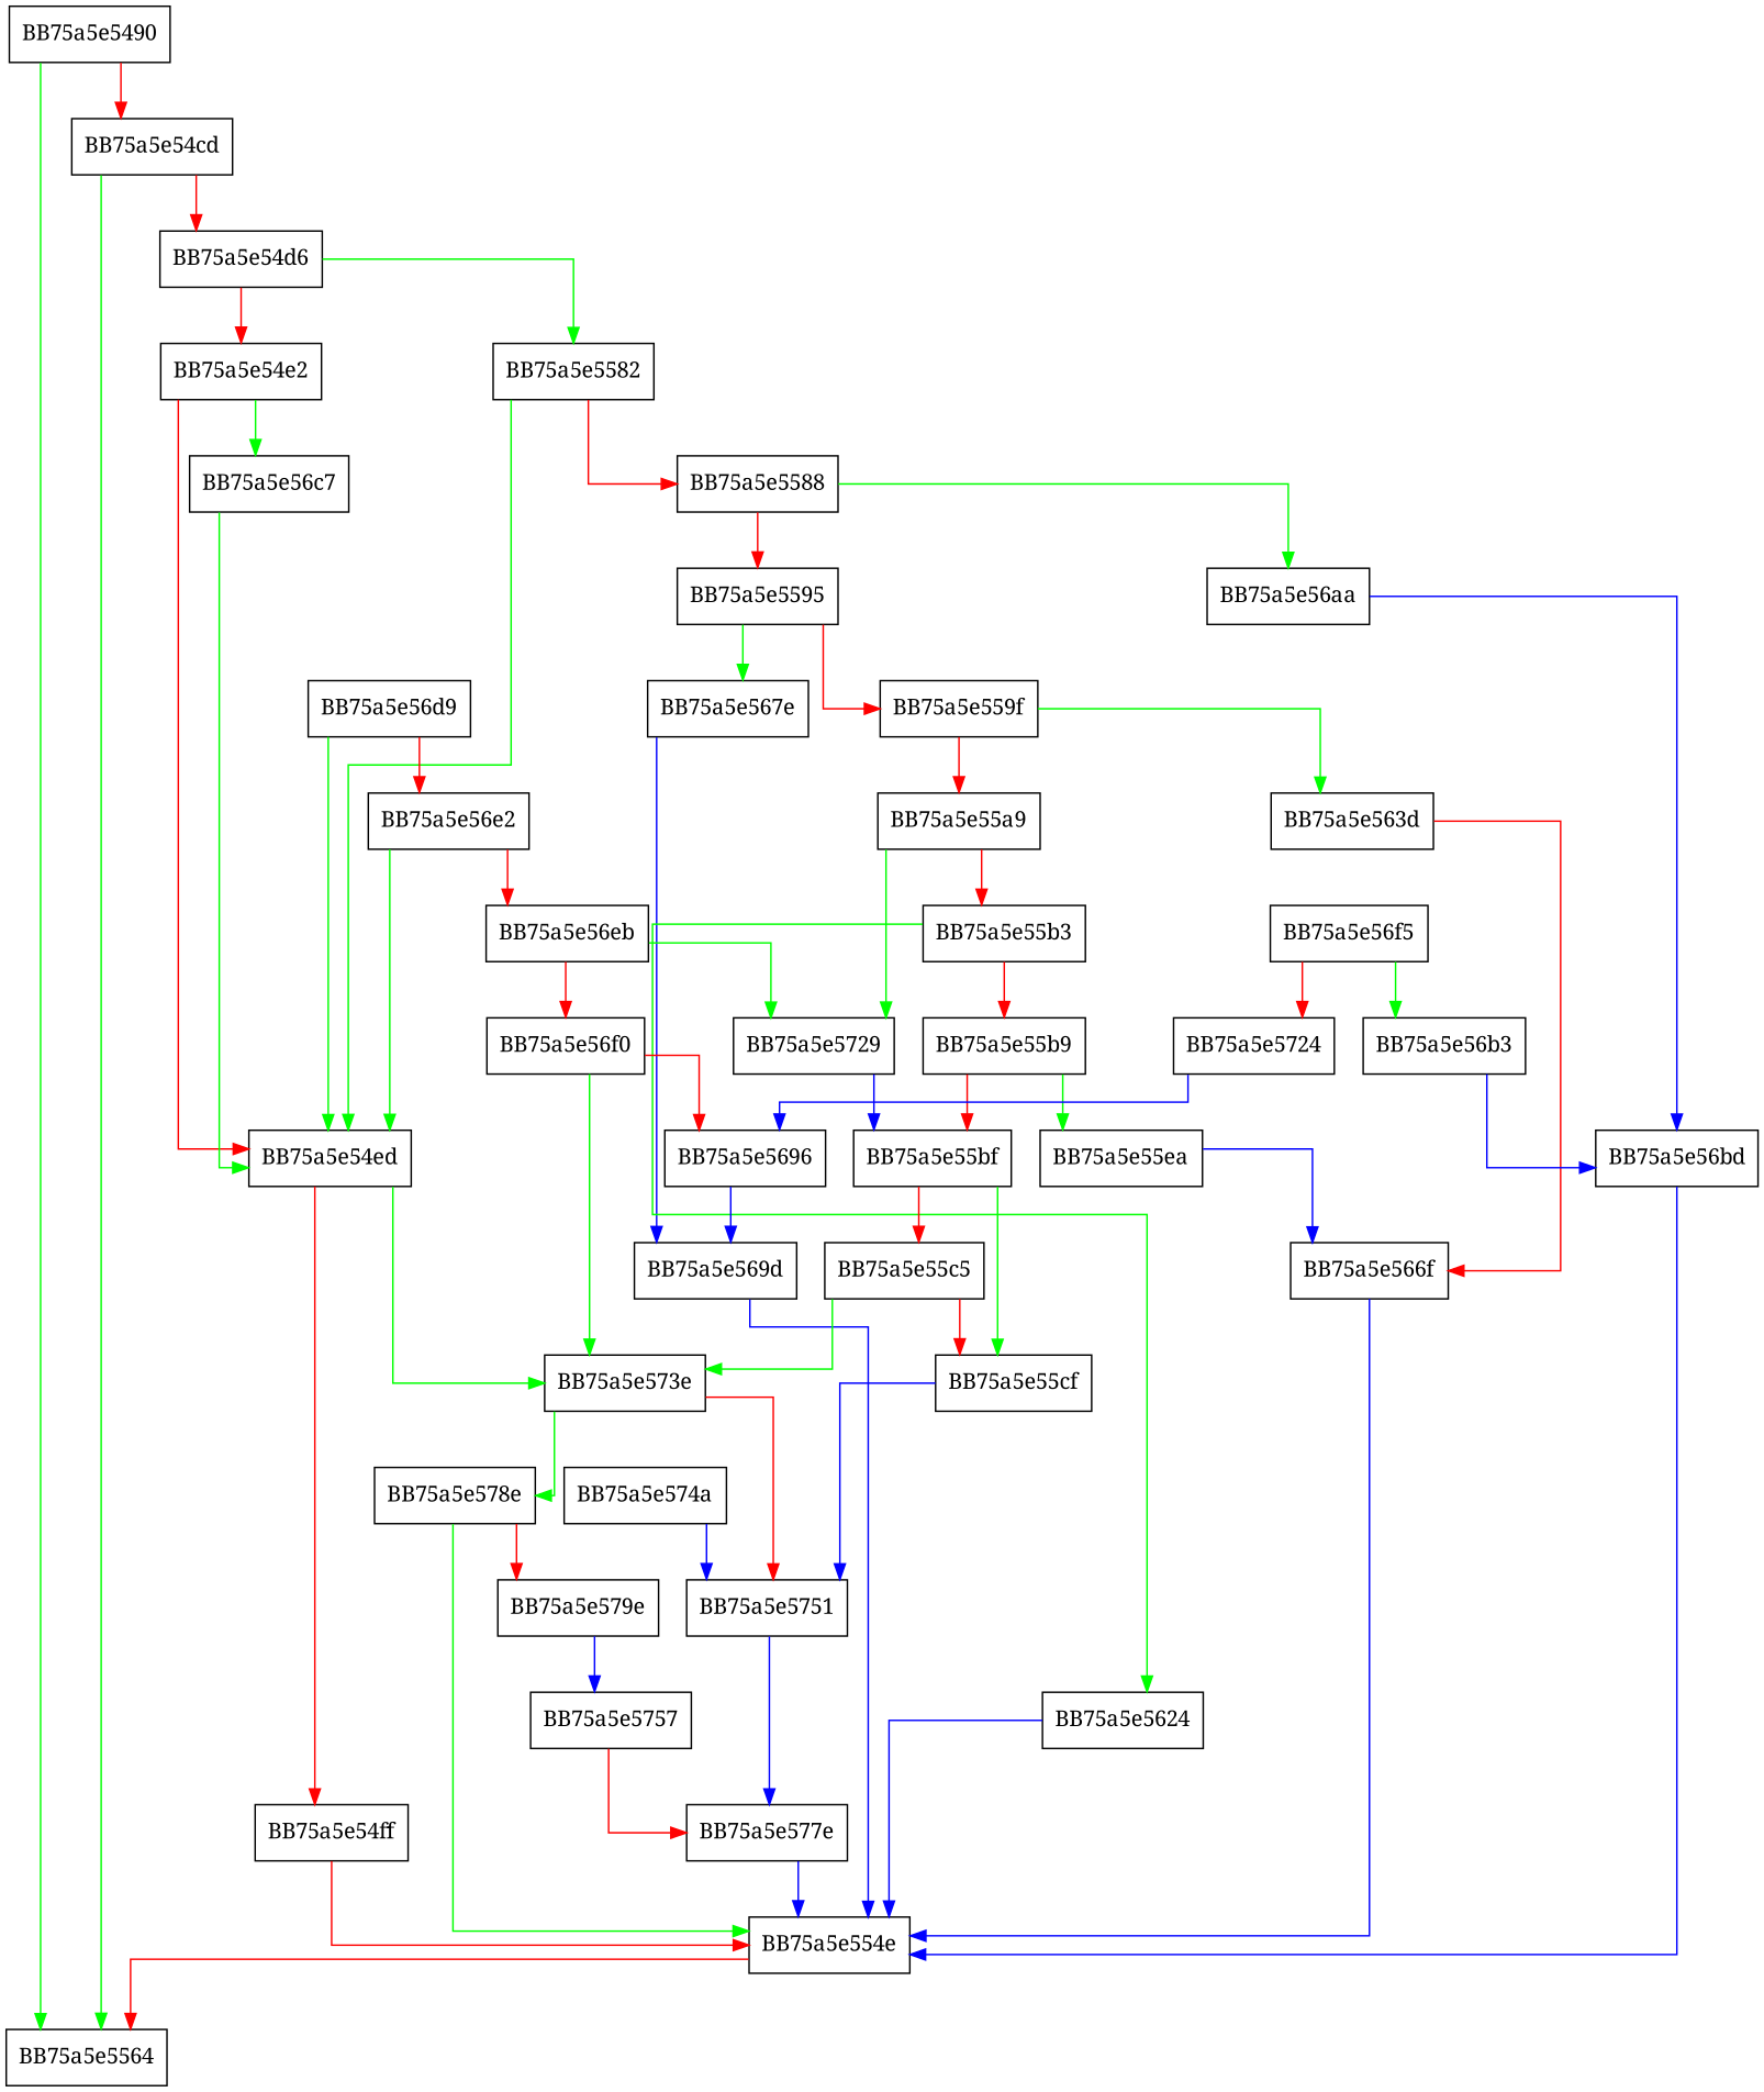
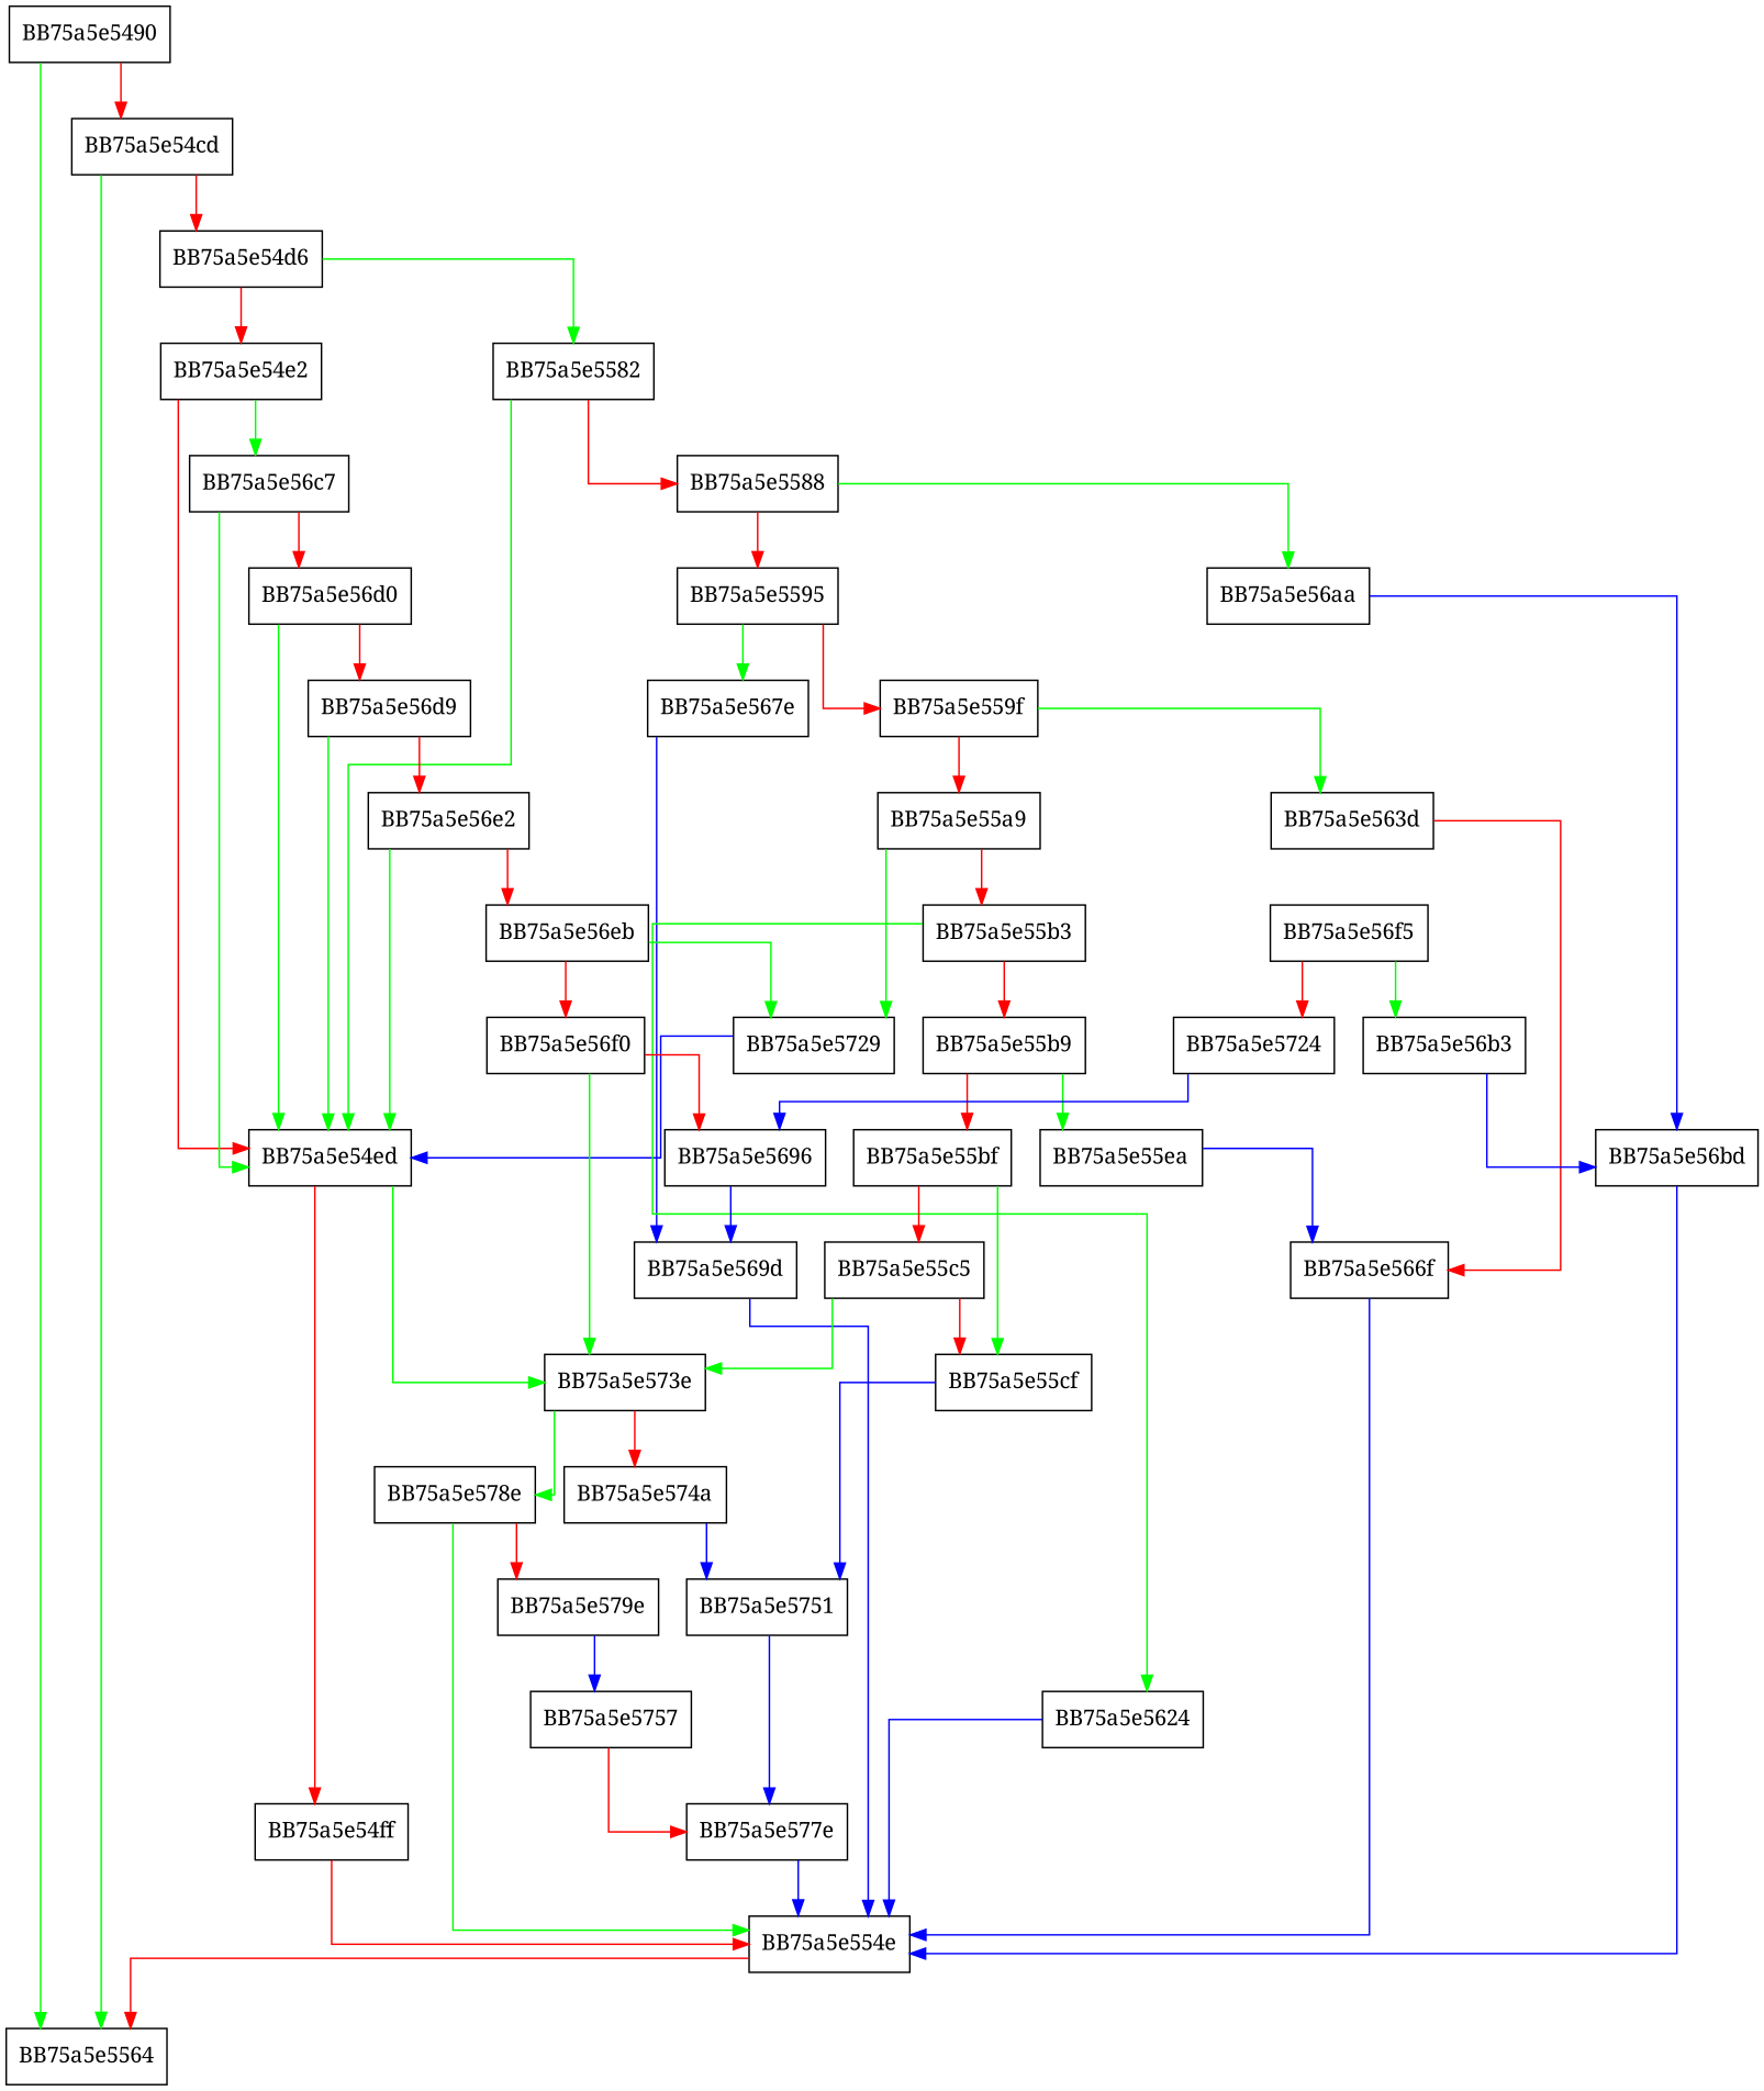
  digraph {
    fontname="Noto Serif"
    splines=ortho
    node [fontname="Noto Serif" shape=box]
    edge [color=red fontname="Noto Serif"]
    BB75a5e5490
    BB75a5e5564
    BB75a5e54cd
    BB75a5e54d6
    BB75a5e5582
    BB75a5e54e2
    BB75a5e54ed
    BB75a5e5588
    BB75a5e56c7
    BB75a5e573e
    BB75a5e54ff
    BB75a5e56aa
    BB75a5e5595
+   BB75a5e56d0
    BB75a5e56d9
    BB75a5e578e
    BB75a5e574a
    BB75a5e554e
    BB75a5e579e
    BB75a5e5751
    BB75a5e56bd
    BB75a5e567e
    BB75a5e559f
    BB75a5e569d
    BB75a5e563d
    BB75a5e55a9
    BB75a5e566f
    BB75a5e5729
    BB75a5e55b3
    BB75a5e5624
    BB75a5e55b9
    BB75a5e55ea
    BB75a5e55bf
    BB75a5e55cf
    BB75a5e55c5
    BB75a5e577e
    BB75a5e5696
    BB75a5e56b3
    BB75a5e56e2
    BB75a5e56eb
    BB75a5e56f0
    BB75a5e56f5
    BB75a5e5724
    BB75a5e5757
    BB75a5e5490 -> BB75a5e5564 [color=green]
    BB75a5e5490 -> BB75a5e54cd
    BB75a5e54cd -> BB75a5e5564 [color=green]
    BB75a5e54cd -> BB75a5e54d6
    BB75a5e54d6 -> BB75a5e5582 [color=green]
    BB75a5e54d6 -> BB75a5e54e2
    BB75a5e5582 -> BB75a5e54ed [color=green]
    BB75a5e5582 -> BB75a5e5588
    BB75a5e54e2 -> BB75a5e54ed
    BB75a5e54e2 -> BB75a5e56c7 [color=green]
    BB75a5e54ed -> BB75a5e573e [color=green]
    BB75a5e54ed -> BB75a5e54ff
    BB75a5e5588 -> BB75a5e56aa [color=green]
    BB75a5e5588 -> BB75a5e5595
    BB75a5e56c7 -> BB75a5e54ed [color=green]
+   BB75a5e56c7 -> BB75a5e56d0
    BB75a5e573e -> BB75a5e578e [color=green]
-   BB75a5e573e -> BB75a5e5751
+   BB75a5e573e -> BB75a5e574a
    BB75a5e54ff -> BB75a5e554e
    BB75a5e56aa -> BB75a5e56bd [color=blue]
    BB75a5e5595 -> BB75a5e567e [color=green]
    BB75a5e5595 -> BB75a5e559f
+   BB75a5e56d0 -> BB75a5e54ed [color=green]
+   BB75a5e56d0 -> BB75a5e56d9
    BB75a5e56d9 -> BB75a5e54ed [color=green]
    BB75a5e56d9 -> BB75a5e56e2
    BB75a5e578e -> BB75a5e554e [color=green]
    BB75a5e578e -> BB75a5e579e
    BB75a5e574a -> BB75a5e5751 [color=blue]
    BB75a5e554e -> BB75a5e5564
    BB75a5e579e -> BB75a5e5757 [color=blue]
    BB75a5e5751 -> BB75a5e577e [color=blue]
    BB75a5e56bd -> BB75a5e554e [color=blue]
    BB75a5e567e -> BB75a5e569d [color=blue]
    BB75a5e559f -> BB75a5e563d [color=green]
    BB75a5e559f -> BB75a5e55a9
    BB75a5e569d -> BB75a5e554e [color=blue]
    BB75a5e563d -> BB75a5e566f
    BB75a5e55a9 -> BB75a5e5729 [color=green]
    BB75a5e55a9 -> BB75a5e55b3
    BB75a5e566f -> BB75a5e554e [color=blue]
-   BB75a5e5729 -> BB75a5e55bf [color=blue]
+   BB75a5e5729 -> BB75a5e54ed [color=blue]
    BB75a5e55b3 -> BB75a5e5624 [color=green]
    BB75a5e55b3 -> BB75a5e55b9
    BB75a5e5624 -> BB75a5e554e [color=blue]
    BB75a5e55b9 -> BB75a5e55ea [color=green]
    BB75a5e55b9 -> BB75a5e55bf
    BB75a5e55ea -> BB75a5e566f [color=blue]
    BB75a5e55bf -> BB75a5e55cf [color=green]
    BB75a5e55bf -> BB75a5e55c5
    BB75a5e55cf -> BB75a5e5751 [color=blue]
    BB75a5e55c5 -> BB75a5e573e [color=green]
    BB75a5e55c5 -> BB75a5e55cf
    BB75a5e577e -> BB75a5e554e [color=blue]
    BB75a5e5696 -> BB75a5e569d [color=blue]
    BB75a5e56b3 -> BB75a5e56bd [color=blue]
    BB75a5e56e2 -> BB75a5e54ed [color=green]
    BB75a5e56e2 -> BB75a5e56eb
    BB75a5e56eb -> BB75a5e5729 [color=green]
    BB75a5e56eb -> BB75a5e56f0
    BB75a5e56f0 -> BB75a5e573e [color=green]
    BB75a5e56f0 -> BB75a5e5696
    BB75a5e56f5 -> BB75a5e56b3 [color=green]
    BB75a5e56f5 -> BB75a5e5724
    BB75a5e5724 -> BB75a5e5696 [color=blue]
    BB75a5e5757 -> BB75a5e577e
  }
